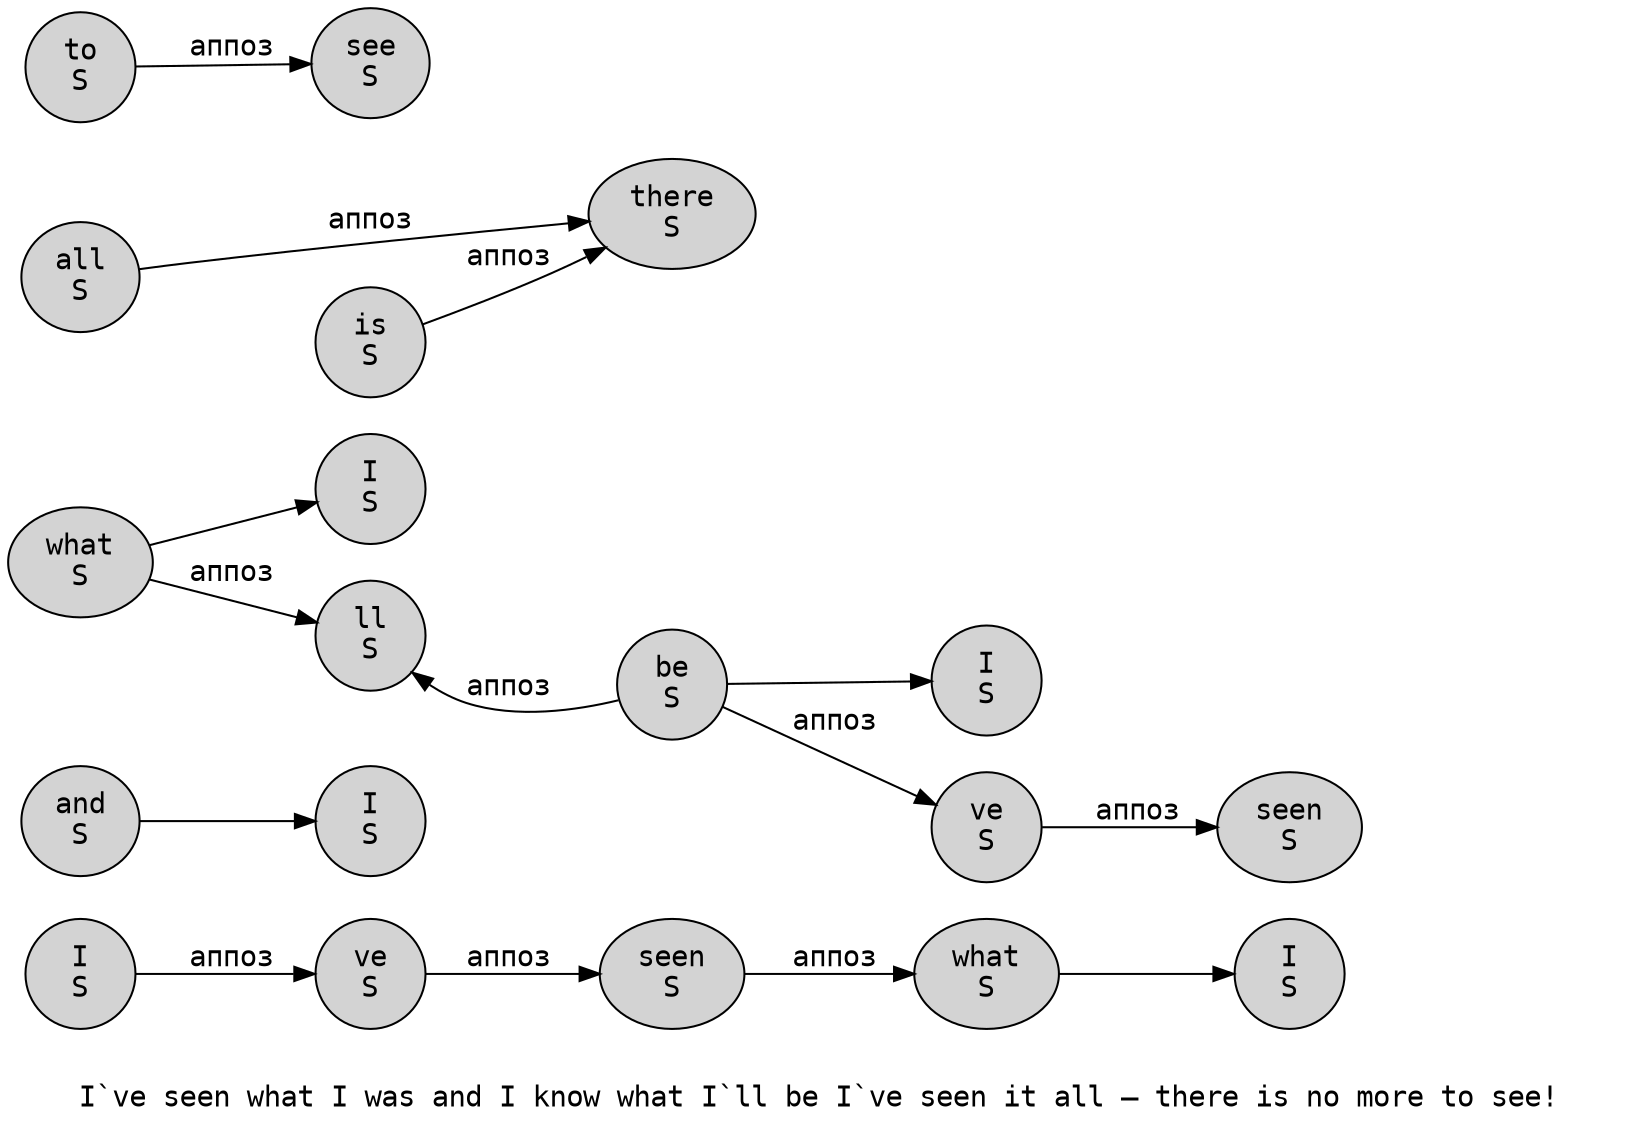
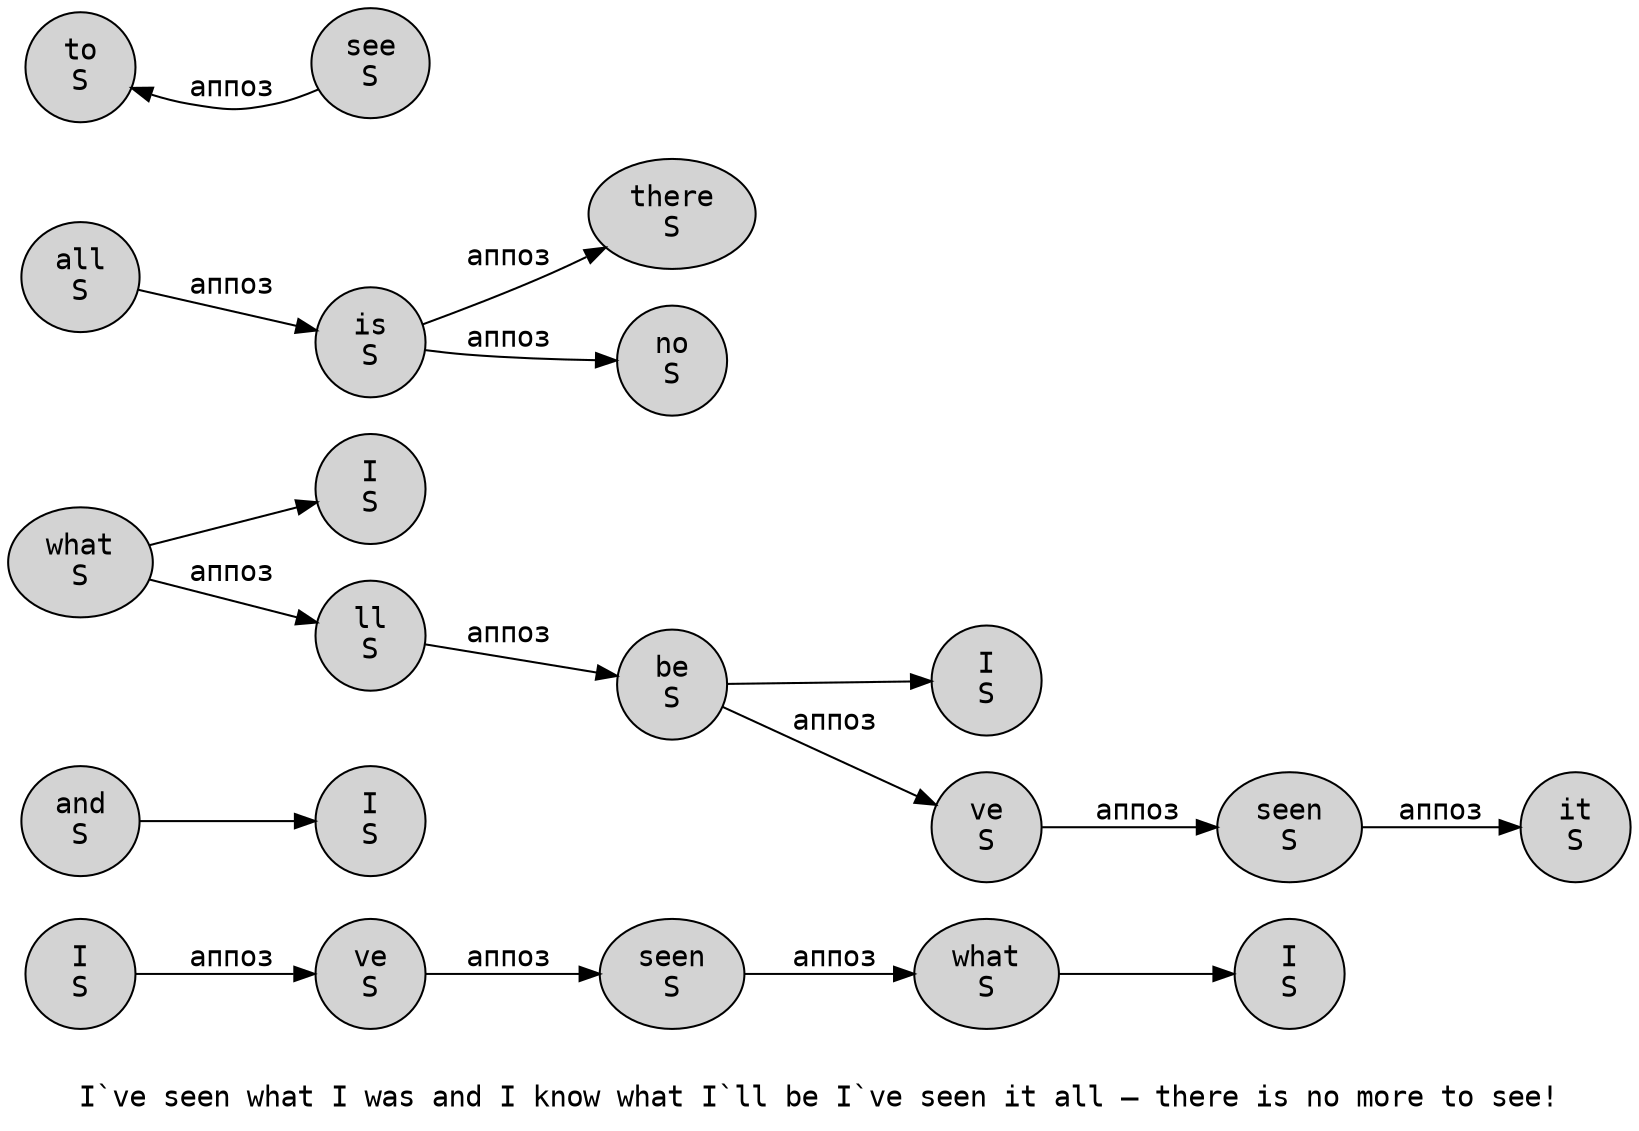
  digraph {
    fontname="DejaVu Sans Mono"
    label="I`ve seen what I was and I know what I`ll be I`ve seen it all — there is no more to see!"
    rankdir=LR
    node [fillcolor=lightgray fontname="DejaVu Sans Mono" penwidth=1 shape=ellipse style=filled]
    edge [fontname="DejaVu Sans Mono"]
    n1 [label="I\nS"]
    n2 [label="ve\nS"]
    n3 [label="seen\nS"]
    n4 [label="what\nS"]
    n5 [label="I\nS"]
    n6 [label="and\nS"]
    n7 [label="I\nS"]
    n8 [label="what\nS"]
    n9 [label="I\nS"]
    n10 [label="ll\nS"]
    n11 [label="be\nS"]
    n12 [label="I\nS"]
    n13 [label="ve\nS"]
    n14 [label="seen\nS"]
+   n15 [label="it\nS"]
    n16 [label="all\nS"]
    n17 [label="there\nS"]
    n18 [label="is\nS"]
+   n19 [label="no\nS"]
    n20 [label="to\nS"]
    n21 [label="see\nS"]
    n1 -> n2 [label="аппоз"]
    n2 -> n3 [label="аппоз"]
    n3 -> n4 [label="аппоз"]
    n4 -> n5
    n6 -> n7
    n8 -> n9
    n8 -> n10 [label="аппоз"]
-   n11 -> n10 [label="аппоз"]
+   n10 -> n11 [label="аппоз"]
    n11 -> n12
    n11 -> n13 [label="аппоз"]
    n13 -> n14 [label="аппоз"]
-   n16 -> n17 [label="аппоз"]
+   n14 -> n15 [label="аппоз"]
+   n16 -> n18 [label="аппоз"]
    n18 -> n17 [label="аппоз"]
-   n20 -> n21 [label="аппоз"]
+   n18 -> n19 [label="аппоз"]
+   n21 -> n20 [label="аппоз"]
  }
